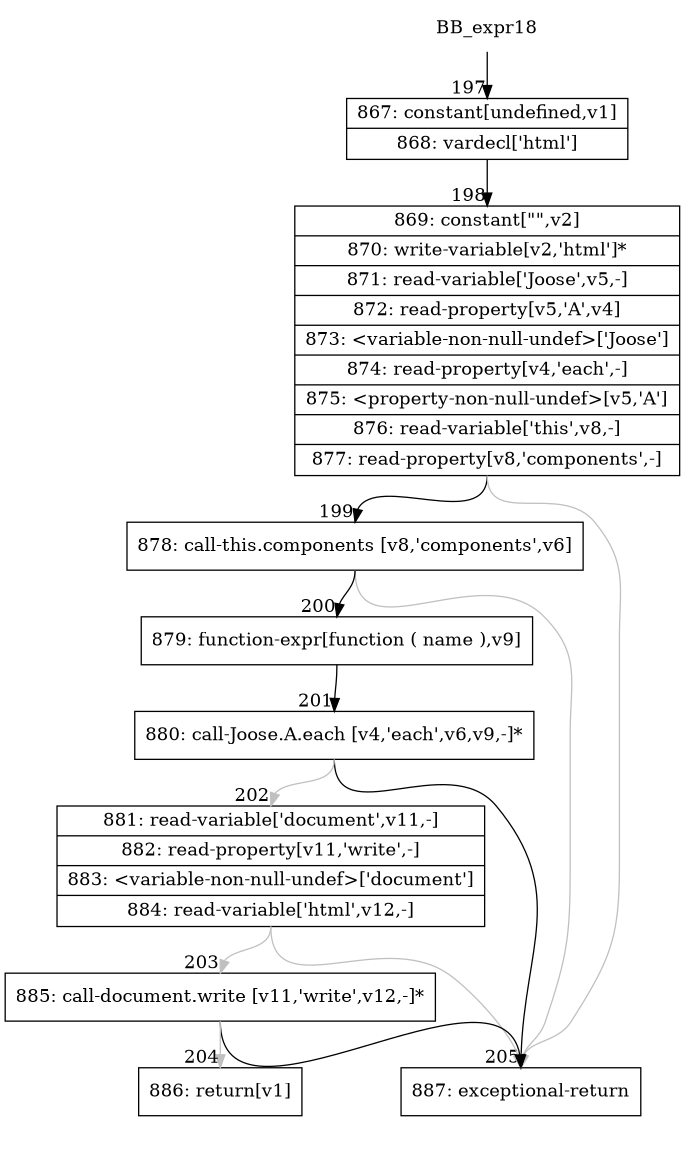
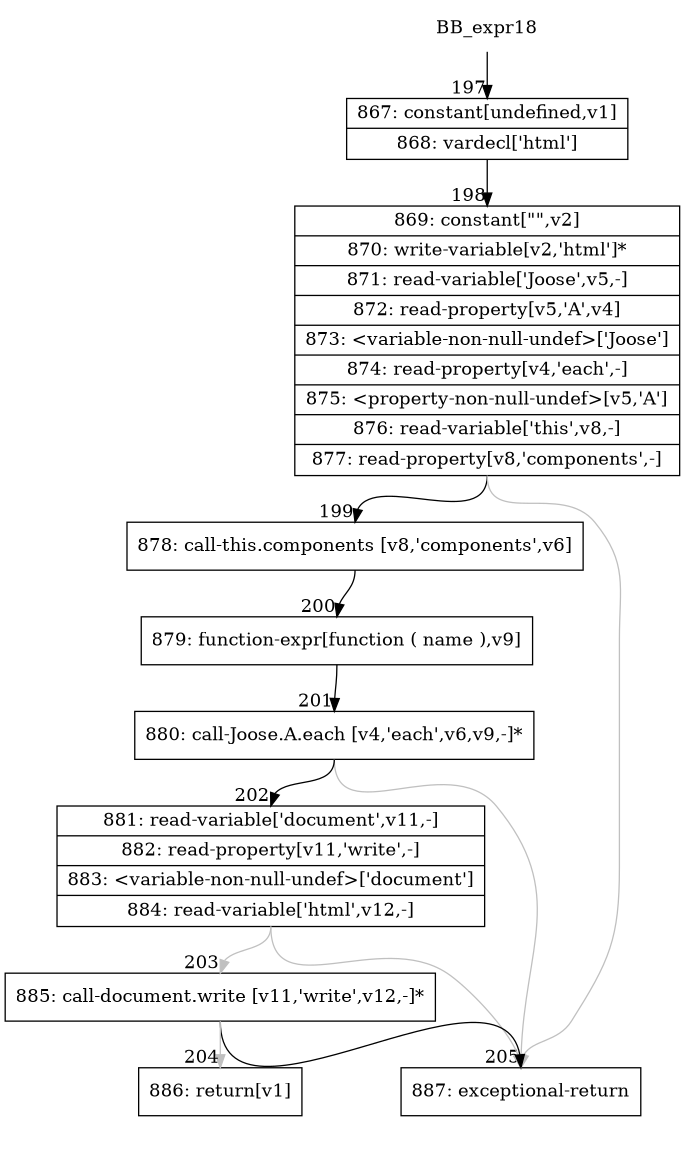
  digraph {
    rankdir=TD
    node [shape=record]
    edge [headport=n tailport=s]
    n1 [label=BB_expr18 shape=none]
    n2 [label="{867: constant[undefined,v1]|868: vardecl['html']}"]
    n3 [label="{869: constant[\"\",v2]|870: write-variable[v2,'html']*|871: read-variable['Joose',v5,-]|872: read-property[v5,'A',v4]|873: \<variable-non-null-undef\>['Joose']|874: read-property[v4,'each',-]|875: \<property-non-null-undef\>[v5,'A']|876: read-variable['this',v8,-]|877: read-property[v8,'components',-]}"]
    n4 [label="{878: call-this.components [v8,'components',v6]}"]
    n5 [label="{887: exceptional-return}"]
    n6 [label="{879: function-expr[function ( name ),v9]}"]
    n7 [label="{880: call-Joose.A.each [v4,'each',v6,v9,-]*}"]
    n8 [label="{881: read-variable['document',v11,-]|882: read-property[v11,'write',-]|883: \<variable-non-null-undef\>['document']|884: read-variable['html',v12,-]}"]
    n9 [label="{885: call-document.write [v11,'write',v12,-]*}"]
    n10 [label="{886: return[v1]}"]
    n1 -> n2 [headlabel="    197"]
    n2 -> n3 [headlabel="      198"]
    n3 -> n4 [headlabel="      199"]
    n3 -> n5 [color=gray headlabel="      205"]
-   n4 -> n5 [color=gray]
    n4 -> n6 [headlabel="      200"]
    n6 -> n7 [headlabel="      201"]
-   n7 -> n5 [color=black]
-   n7 -> n8 [headlabel="      202" color=gray]
+   n7 -> n5 [color=gray]
+   n7 -> n8 [headlabel="      202"]
    n8 -> n5 [color=gray]
    n8 -> n9 [color=gray headlabel="      203"]
    n9 -> n5 [color=black]
    n9 -> n10 [color=gray headlabel="      204"]
  }
